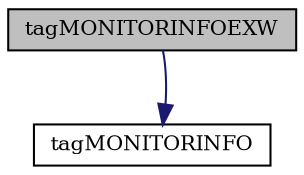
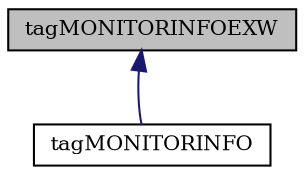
  digraph {
    fontname="DejaVu Serif"
    node [color=black fontname="DejaVu Serif" fontsize=10 shape=record style=filled]
    n1 [fillcolor=grey75 fontcolor=black height=0.2 label=tagMONITORINFOEXW width=0.4]
    n2 [fillcolor=white height=0.2 label=tagMONITORINFO width=0.4]
-   n2 -> n1 [color=midnightblue dir=back fontname="DejaVu Serif" fontsize=10 labelfontname=Helvetica labelfontsize=10 style=solid]
+   n1 -> n2 [color=midnightblue dir=back fontname="DejaVu Serif" fontsize=10 labelfontname=Helvetica labelfontsize=10 style=solid]
  }
